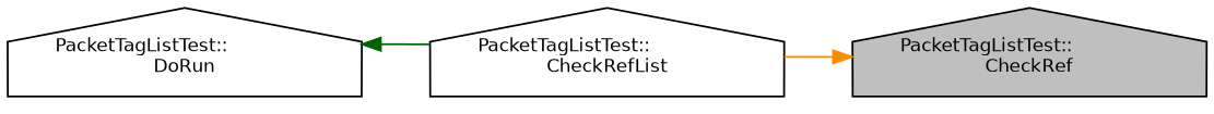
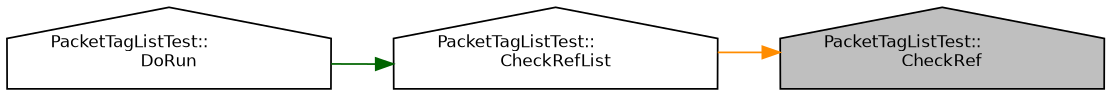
  digraph {
    rankdir=RL
    node [color=black fillcolor=white fontname=Helvetica fontsize=10 shape=house style=filled]
    edge [dir=back fontname=Helvetica fontsize=10 labelfontname=Helvetica labelfontsize=10 style=solid]
    n1 [fillcolor=grey75 fontcolor=black height=0.2 label="PacketTagListTest::\lCheckRef" width=0.4]
    n2 [height=0.2 label="PacketTagListTest::\lCheckRefList" width=0.4]
    n3 [height=0.2 label="PacketTagListTest::\lDoRun" width=0.4]
    n1 -> n2 [color=darkorange]
-   n3 -> n2 [color=darkgreen]
+   n2 -> n3 [color=darkgreen]
  }
